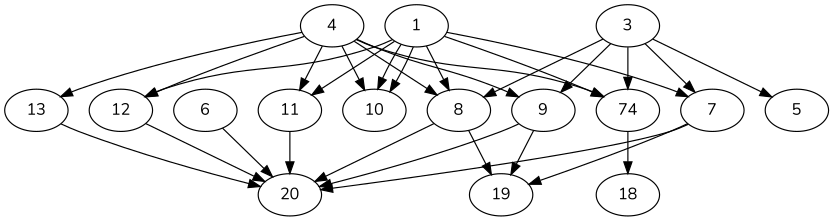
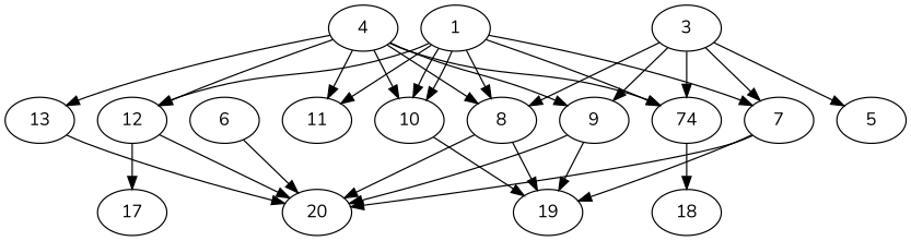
  digraph {
    fontname=Nunito
    node [alpha=0.12 fontname=Nunito]
    edge [fontname=Nunito]
    1 [alpha=0.03 expect_size=18751488]
    7 [alpha=0.09 expect_size=33948672]
    8 [alpha=0.05 expect_size=42133504]
    10 [expect_size=12212224]
    11 [alpha=0.08 expect_size=31012864]
    12 [alpha=0.08 expect_size=37292032]
    n7 [expect_size=23759872 label=74]
    20 [alpha=0.11 expect_size=34208768]
    19 [alpha=0.09 expect_size=49694720]
+   17 [alpha=0.19 expect_size=16558080]
    18 [alpha=0.10 expect_size=37965824]
    6 [alpha=0.07 expect_size=26858496]
    9 [alpha=0.13 expect_size=35362816]
    3 [alpha=0.18 expect_size=18703360]
    5 [expect_size=43719680]
    4 [alpha=0.18 expect_size=20142080]
    13 [alpha=0.16 expect_size=27619328]
    1 -> 7
    1 -> 8
    1 -> 10
    1 -> 10
    1 -> 11
    1 -> 12
    1 -> n7
    7 -> 20
    7 -> 19
    8 -> 20
    8 -> 19
-   11 -> 20
+   10 -> 19
    12 -> 20
+   12 -> 17
    n7 -> 18
    6 -> 20
    9 -> 20
    9 -> 19
    3 -> 7
    3 -> 8
    3 -> n7
    3 -> 9
    3 -> 5
    4 -> 8
    4 -> 10
    4 -> 11
    4 -> 12
    4 -> n7
    4 -> 9
    4 -> 13
    13 -> 20
  }
